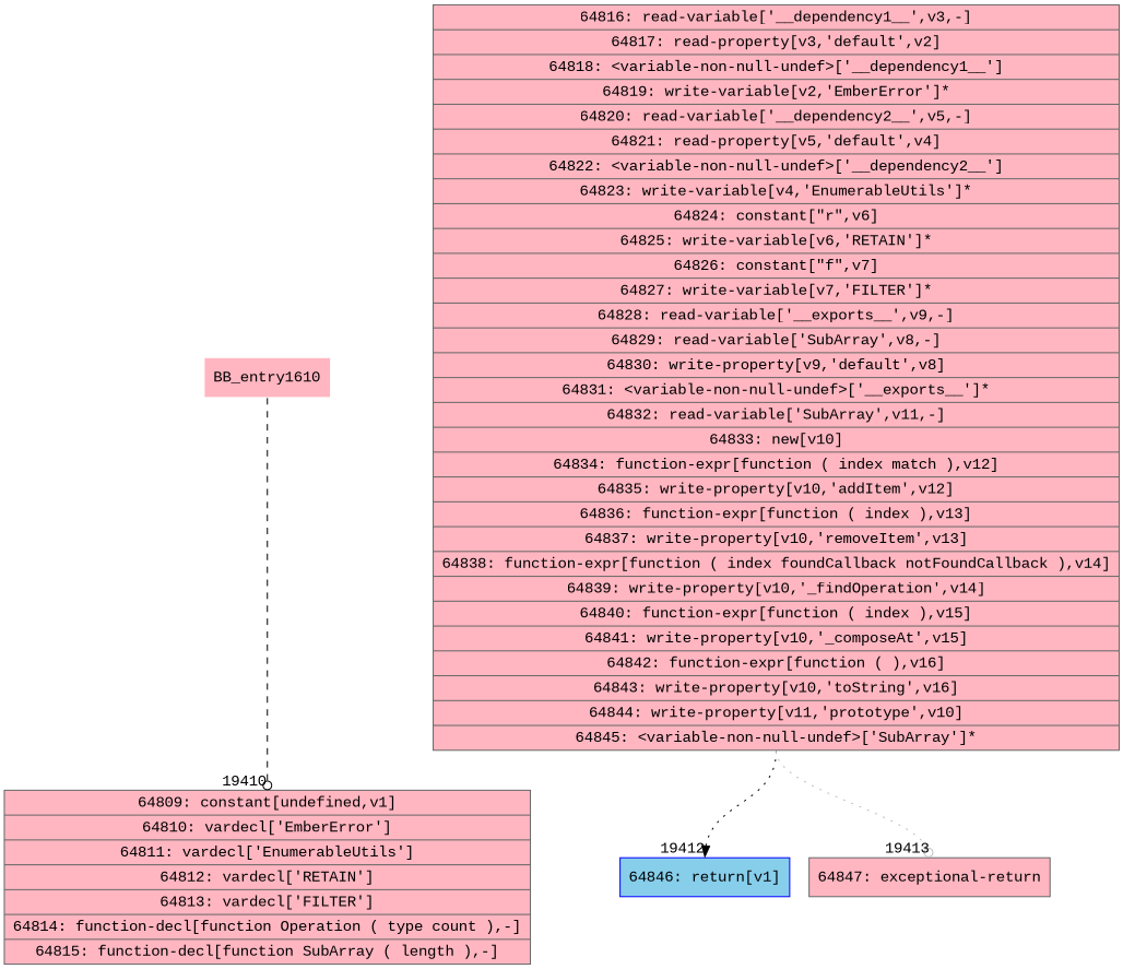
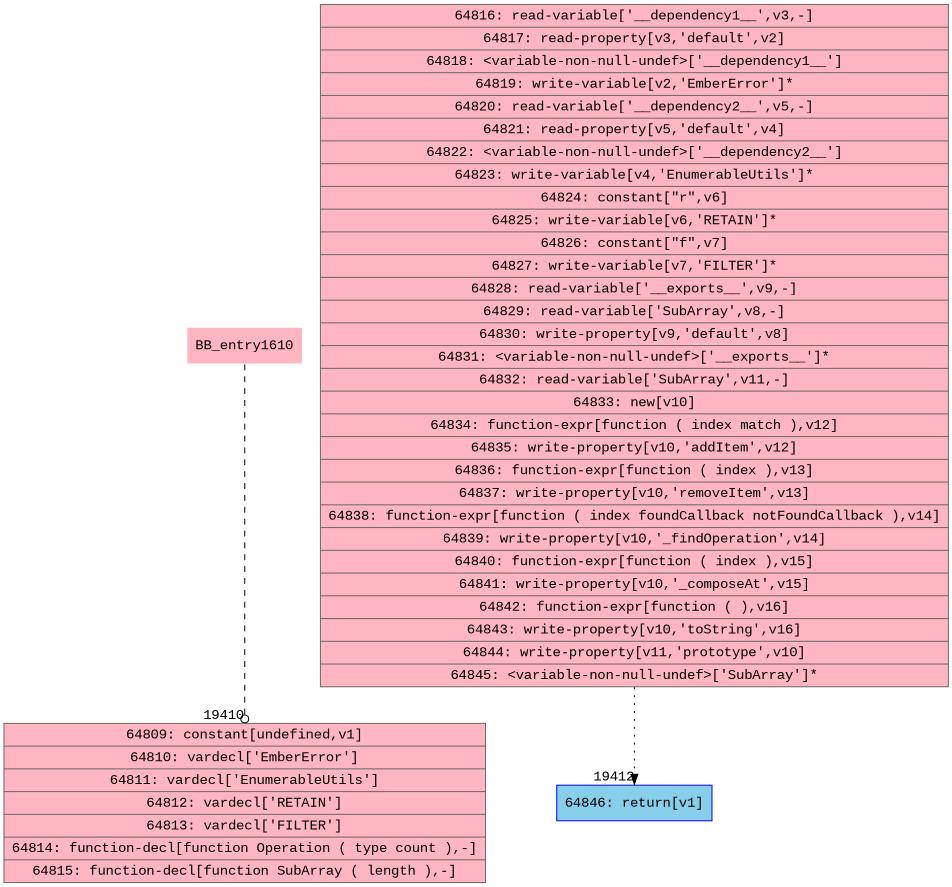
  digraph {
    fontname="Liberation Mono"
    rankdir=TD
    node [color=gray40 fillcolor=lightpink fontname="Liberation Mono" shape=record style=filled]
    edge [arrowhead=odot fontname="Liberation Mono" headport=n style=dotted tailport=s]
    n1 [label=BB_entry1610 shape=none]
    n2 [label="{64809: constant[undefined,v1]|64810: vardecl['EmberError']|64811: vardecl['EnumerableUtils']|64812: vardecl['RETAIN']|64813: vardecl['FILTER']|64814: function-decl[function Operation ( type count ),-]|64815: function-decl[function SubArray ( length ),-]}"]
    n3 [label="{64816: read-variable['__dependency1__',v3,-]|64817: read-property[v3,'default',v2]|64818: \<variable-non-null-undef\>['__dependency1__']|64819: write-variable[v2,'EmberError']*|64820: read-variable['__dependency2__',v5,-]|64821: read-property[v5,'default',v4]|64822: \<variable-non-null-undef\>['__dependency2__']|64823: write-variable[v4,'EnumerableUtils']*|64824: constant[\"r\",v6]|64825: write-variable[v6,'RETAIN']*|64826: constant[\"f\",v7]|64827: write-variable[v7,'FILTER']*|64828: read-variable['__exports__',v9,-]|64829: read-variable['SubArray',v8,-]|64830: write-property[v9,'default',v8]|64831: \<variable-non-null-undef\>['__exports__']*|64832: read-variable['SubArray',v11,-]|64833: new[v10]|64834: function-expr[function ( index match ),v12]|64835: write-property[v10,'addItem',v12]|64836: function-expr[function ( index ),v13]|64837: write-property[v10,'removeItem',v13]|64838: function-expr[function ( index foundCallback notFoundCallback ),v14]|64839: write-property[v10,'_findOperation',v14]|64840: function-expr[function ( index ),v15]|64841: write-property[v10,'_composeAt',v15]|64842: function-expr[function ( ),v16]|64843: write-property[v10,'toString',v16]|64844: write-property[v11,'prototype',v10]|64845: \<variable-non-null-undef\>['SubArray']*}"]
    n4 [color=blue fillcolor=skyblue label="{64846: return[v1]}"]
-   n5 [label="{64847: exceptional-return}"]
    n1 -> n2 [headlabel="    19410" style=dashed]
    n3 -> n4 [arrowhead=normal headlabel="      19412"]
-   n3 -> n5 [color=gray headlabel="      19413"]
  }
